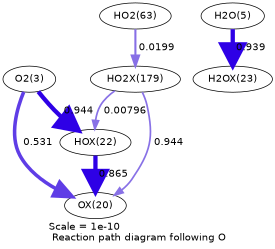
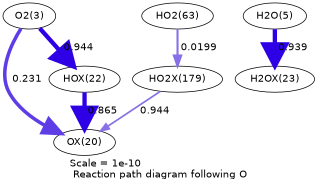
  digraph {
    fontname=Helvetica
    label="Scale = 1e-10\l Reaction path diagram following O"
    node [fontname=Helvetica]
    edge [arrowsize=2.98 color="0.7, 1.44, 0.9" fontname=Helvetica penwidth=2.35]
    n1 [label="O2(3)"]
    n2 [label="OX(20)"]
    n3 [label="HOX(22)"]
    n4 [label="HO2X(179)"]
    n5 [label="H2OX(23)"]
    n6 [label="H2O(5)"]
    n7 [label="HO2(63)"]
-   n1 -> n2 [arrowsize=2.45 color="0.7, 0.731, 0.9" label=" 0.531" penwidth=4.89]
+   n1 -> n2 [arrowsize=2.45 color="0.7, 0.731, 0.9" label=" 0.231" penwidth=4.89]
    n1 -> n3 [label=" 0.944" penwidth=5.96]
    n3 -> n2 [arrowsize=2.95 color="0.7, 1.37, 0.9" label=" 0.865" penwidth=5.89]
    n4 -> n2 [arrowsize=1.18 color="0.7, 0.508, 0.9" label=" 0.944"]
-   n4 -> n3 [arrowsize=1.18 color="0.7, 0.508, 0.9" label=" 0.00796"]
    n6 -> n5 [label=" 0.939" penwidth=5.95]
    n7 -> n4 [arrowsize=1.44 color="0.7, 0.516, 0.9" label=" 0.0199" penwidth=2.87]
  }
